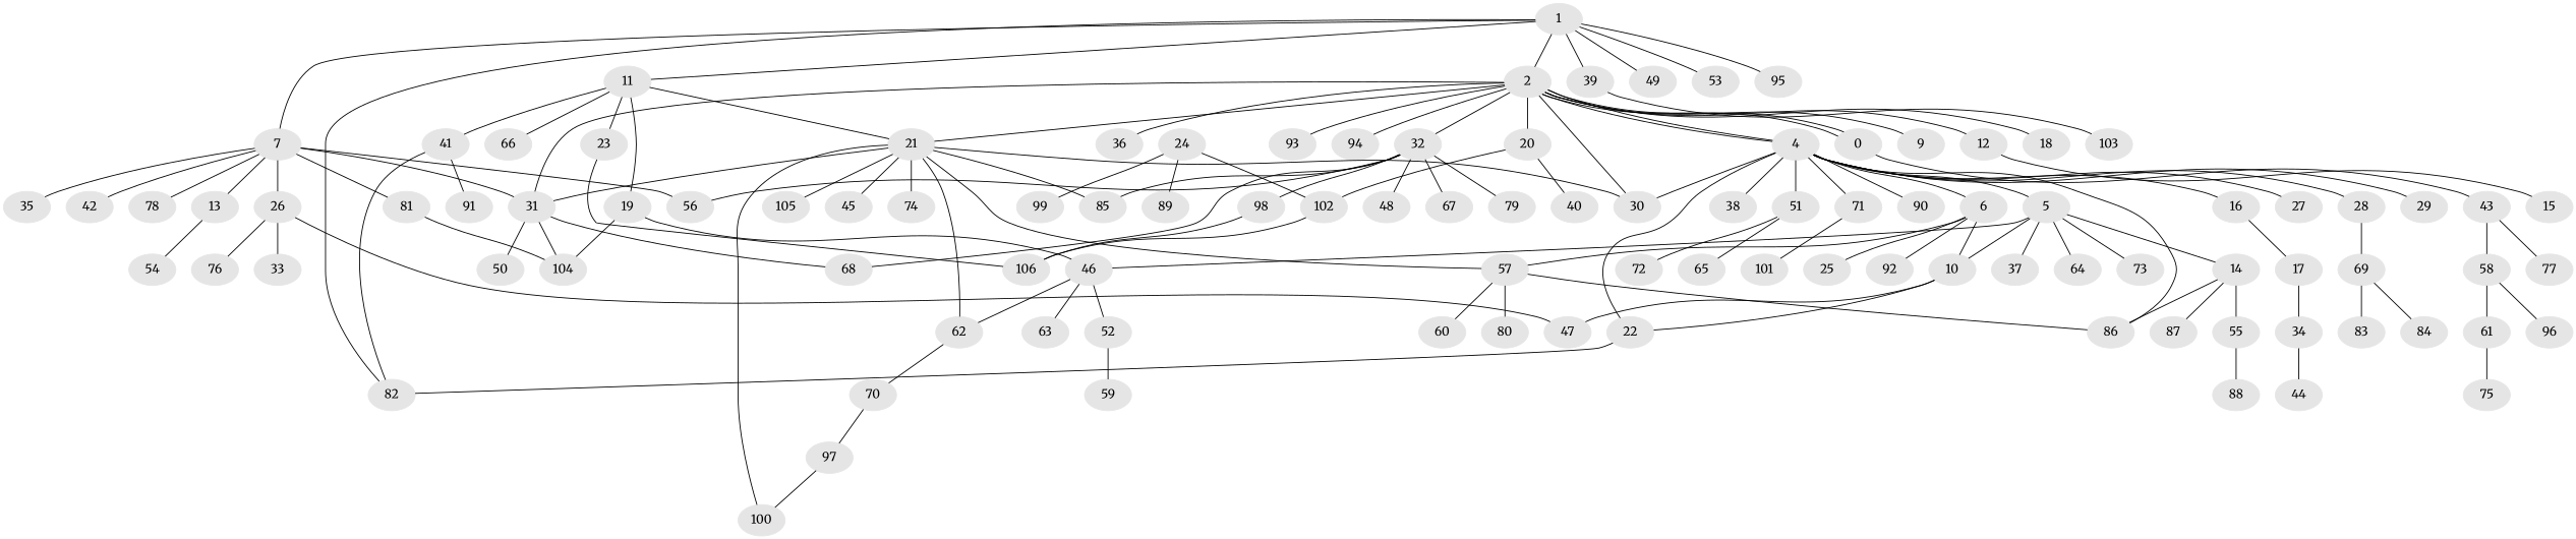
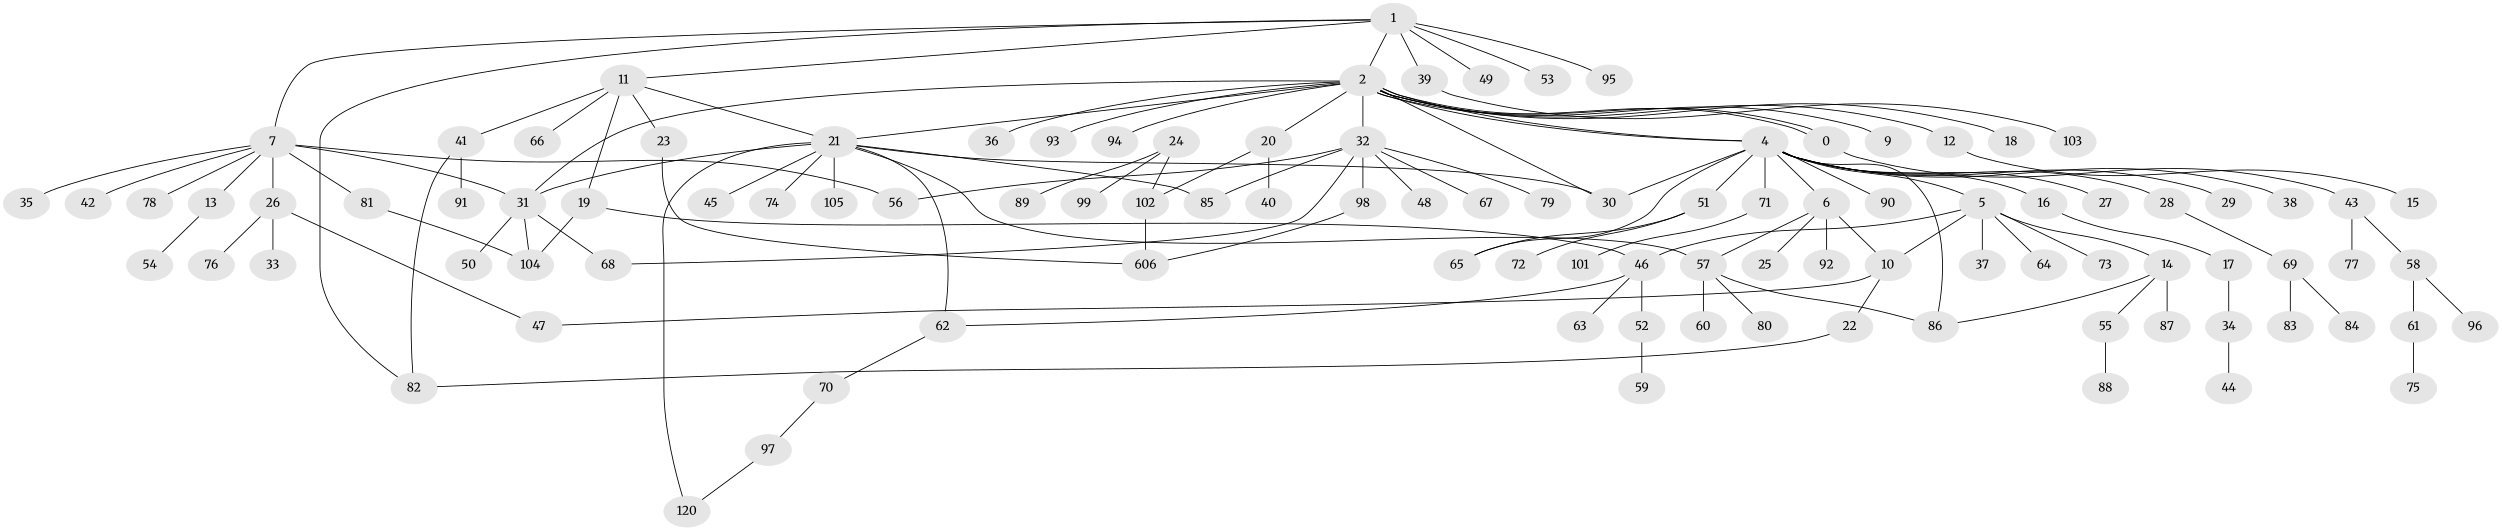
  graph {
    fontname=Merriweather
    node [color=gray90 fontname=Merriweather style=filled]
    edge [fontname=Merriweather]
    1
    2
    7
    11
    39
    49
    53
    82
    95
    4
    n11 [label=0]
    9
    12
    18
    20
    21
    30
    31
    32
    36
    93
    94
    13
    26
    35
    42
    56
    78
    81
    19
    23
    41
    66
    103
    5
    6
    16
    22
    27
    28
    29
    38
    51
    71
    86
    90
    43
    15
    40
    102
    57
    45
    62
    74
    85
-   100
+   100 [label=120]
    105
    104
    50
    68
    48
    67
    79
    98
    24
    89
    99
    10
    14
    37
    46
    64
    73
    25
    92
    17
    69
    65
    72
    101
    47
    55
    87
    52
    63
    60
    80
    54
    33
    76
    61
    75
    58
    77
-   106
+   106 [label=606]
    91
    88
    34
    44
    70
    83
    84
    96
    59
    97
    1 -- 2
    1 -- 7
    1 -- 11
    1 -- 39
    1 -- 49
    1 -- 53
    1 -- 82
    1 -- 95
    2 -- 4
    2 -- 4
    2 -- n11
    2 -- n11
    2 -- 9
    2 -- 12
    2 -- 18
    2 -- 20
    2 -- 21
    2 -- 30
    2 -- 31
    2 -- 32
    2 -- 36
    2 -- 93
    2 -- 94
    7 -- 31
    7 -- 13
    7 -- 26
    7 -- 35
    7 -- 42
    7 -- 56
    7 -- 78
    7 -- 81
    11 -- 21
    11 -- 19
    11 -- 23
    11 -- 41
    11 -- 66
    39 -- 103
    4 -- 30
    4 -- 5
    4 -- 6
    4 -- 16
-   4 -- 22
+   4 -- 65
    4 -- 27
    4 -- 28
    4 -- 29
    4 -- 38
    4 -- 51
    4 -- 71
    4 -- 86
    4 -- 90
    n11 -- 43
    12 -- 15
    20 -- 40
    20 -- 102
    21 -- 30
    21 -- 31
    21 -- 57
    21 -- 45
    21 -- 62
    21 -- 74
    21 -- 85
    21 -- 100
    21 -- 105
    31 -- 104
    31 -- 50
    31 -- 68
    32 -- 56
    32 -- 85
    32 -- 68
    32 -- 48
    32 -- 67
    32 -- 79
    32 -- 98
    13 -- 54
    26 -- 47
    26 -- 33
    26 -- 76
    81 -- 104
    19 -- 104
    19 -- 46
    23 -- 106
    41 -- 82
    41 -- 91
    5 -- 10
    5 -- 14
    5 -- 37
    5 -- 46
    5 -- 64
    5 -- 73
    6 -- 57
    6 -- 10
    6 -- 25
    6 -- 92
    16 -- 17
    22 -- 82
    28 -- 69
    51 -- 65
    51 -- 72
    71 -- 101
    43 -- 58
    43 -- 77
    102 -- 106
    57 -- 86
    57 -- 60
    57 -- 80
    62 -- 70
    98 -- 106
    24 -- 102
    24 -- 89
    24 -- 99
    10 -- 22
    10 -- 47
    14 -- 86
    14 -- 55
    14 -- 87
    46 -- 62
    46 -- 52
    46 -- 63
    17 -- 34
    69 -- 83
    69 -- 84
    55 -- 88
    52 -- 59
    61 -- 75
    58 -- 61
    58 -- 96
    34 -- 44
    70 -- 97
    97 -- 100
  }
